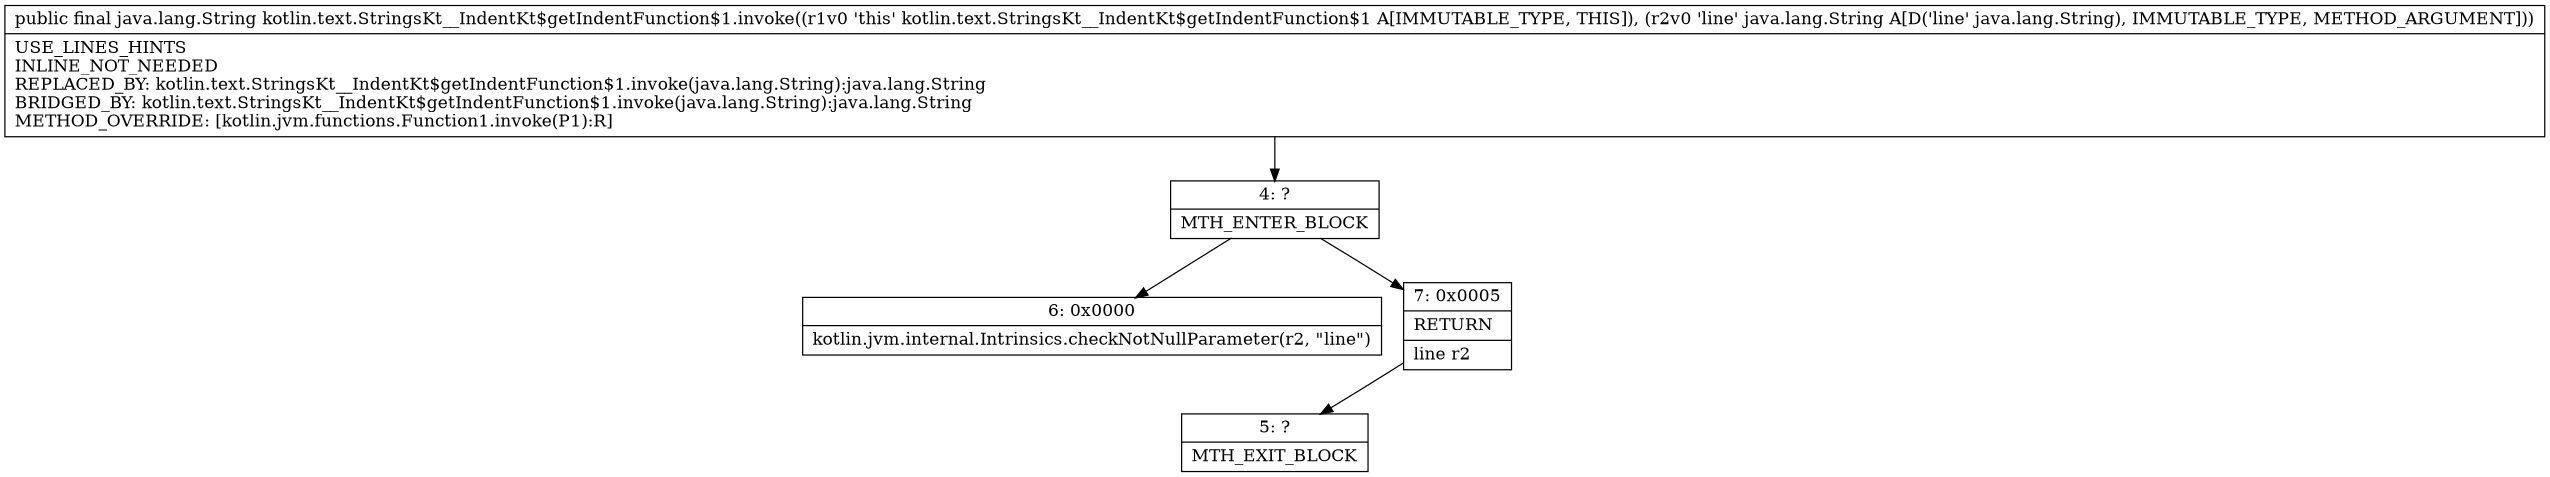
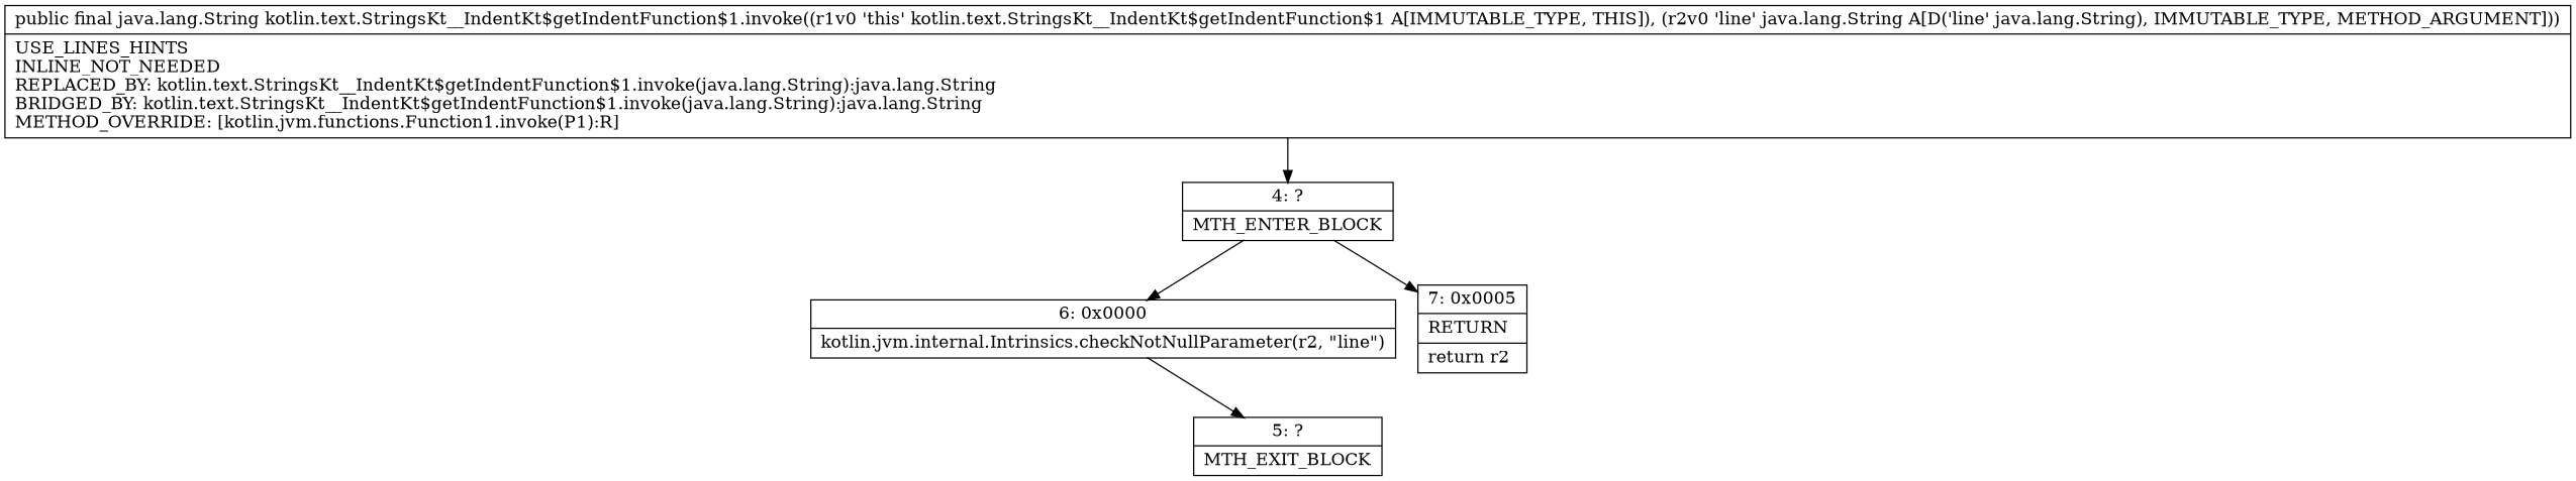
  digraph {
    node [shape=record]
    n1 [label="{4\:\ ?|MTH_ENTER_BLOCK\l}"]
    n2 [label="{6\:\ 0x0000|kotlin.jvm.internal.Intrinsics.checkNotNullParameter(r2, \"line\")\l}"]
-   n3 [label="{7\:\ 0x0005|RETURN\l|line r2\l}"]
+   n3 [label="{7\:\ 0x0005|RETURN\l|return r2\l}"]
    n4 [label="{5\:\ ?|MTH_EXIT_BLOCK\l}"]
    n5 [label="{public final java.lang.String kotlin.text.StringsKt__IndentKt$getIndentFunction$1.invoke((r1v0 'this' kotlin.text.StringsKt__IndentKt$getIndentFunction$1 A[IMMUTABLE_TYPE, THIS]), (r2v0 'line' java.lang.String A[D('line' java.lang.String), IMMUTABLE_TYPE, METHOD_ARGUMENT]))  | USE_LINES_HINTS\lINLINE_NOT_NEEDED\lREPLACED_BY: kotlin.text.StringsKt__IndentKt$getIndentFunction$1.invoke(java.lang.String):java.lang.String\lBRIDGED_BY: kotlin.text.StringsKt__IndentKt$getIndentFunction$1.invoke(java.lang.String):java.lang.String\lMETHOD_OVERRIDE: [kotlin.jvm.functions.Function1.invoke(P1):R]\l}"]
    n1 -> n2
    n1 -> n3
-   n3 -> n4
+   n2 -> n4
    n5 -> n1
  }
